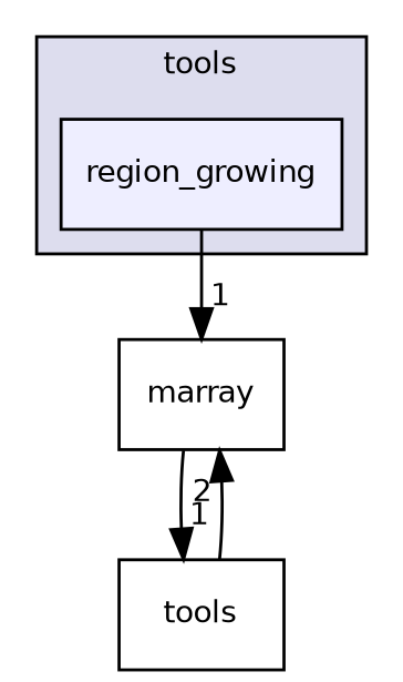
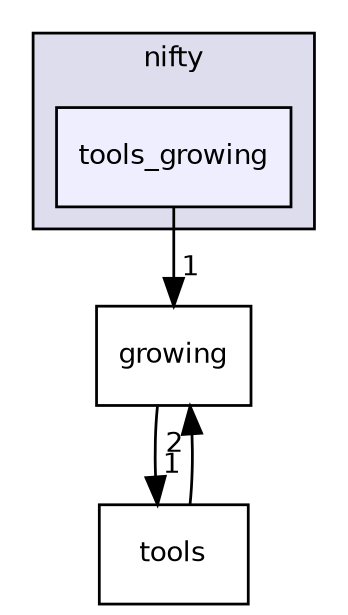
  digraph {
    compound=true
    node [fontname=Helvetica fontsize=10 shape=box]
    edge [headlabel=1 labeldistance=1.5 labelfontname=Helvetica labelfontsize=10]
-   n1 [fillcolor="#eeeeff" label=region_growing pencolor=black style=filled]
-   n2 [label=marray]
+   n1 [fillcolor="#eeeeff" label=tools_growing pencolor=black style=filled]
+   n2 [label=growing]
    n3 [label=tools]
    subgraph cluster_1 {
      bgcolor="#ddddee"
      fontname=Helvetica
      fontsize=10
-     label=tools
+     label=nifty
      pencolor=black
      n1
    }
    n1 -> n2
    n2 -> n3
    n3 -> n2 [headlabel=2]
  }
